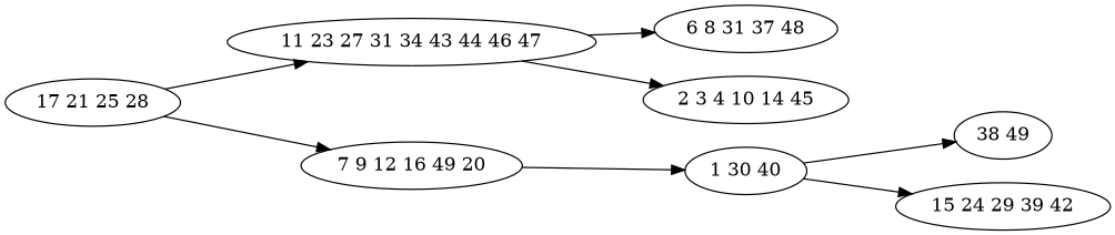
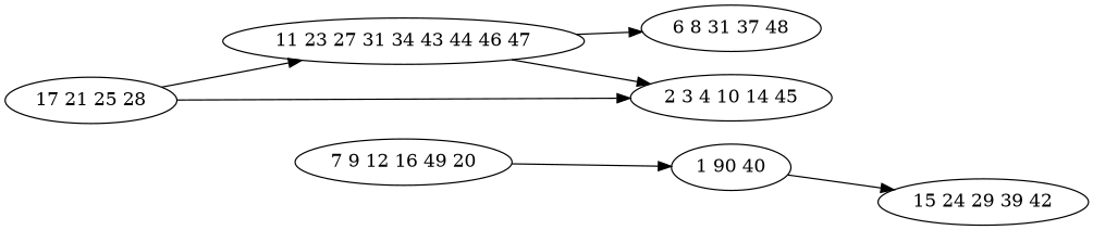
  digraph {
    rankdir=LR
    n1 [label="17 21 25 28"]
    n2 [label="11 23 27 31 34 43 44 46 47"]
    n3 [label="7 9 12 16 49 20"]
    n4 [label="6 8 31 37 48"]
    n5 [label="2 3 4 10 14 45"]
-   n6 [label="1 30 40"]
-   n7 [label="38 49"]
+   n6 [label="1 90 40"]
    n8 [label="15 24 29 39 42"]
    n1 -> n2
-   n1 -> n3
+   n1 -> n5
    n2 -> n4
    n2 -> n5
    n3 -> n6
-   n6 -> n7
    n6 -> n8
  }
